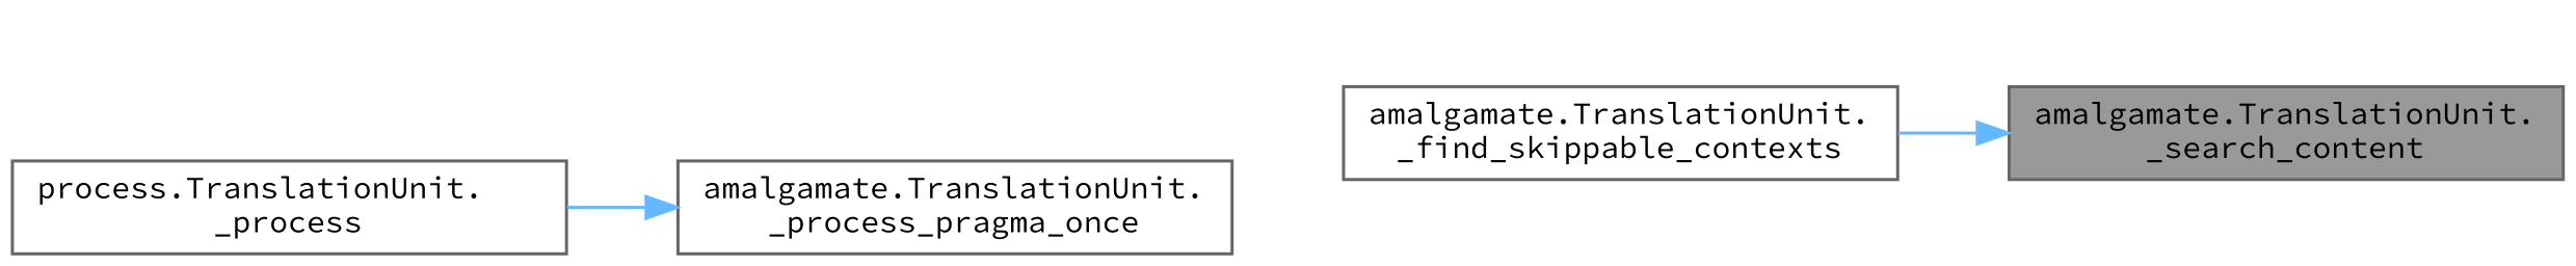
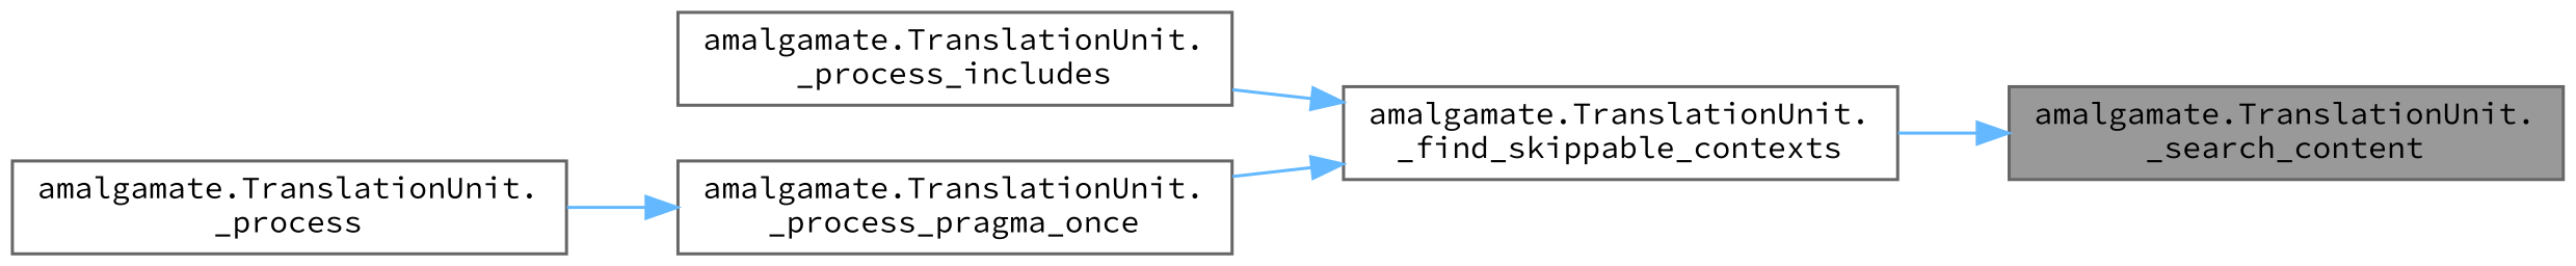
  digraph {
    fontname="Source Code Pro"
    rankdir=RL
    node [color=grey40 fillcolor=white fontname="Source Code Pro" fontsize=10 shape=box style=filled]
    edge [color=steelblue1 dir=back fontname="Source Code Pro" fontsize=10 labelfontname=Helvetica labelfontsize=10 style=solid]
    n1 [color=gray40 fillcolor=grey60 fontcolor=black height=0.2 label="amalgamate.TranslationUnit.\l_search_content" width=0.4]
    n2 [height=0.2 label="amalgamate.TranslationUnit.\l_find_skippable_contexts" width=0.4]
+   n3 [height=0.2 label="amalgamate.TranslationUnit.\l_process_includes" width=0.4]
    n4 [height=0.2 label="amalgamate.TranslationUnit.\l_process_pragma_once" width=0.4]
-   n5 [height=0.2 label="process.TranslationUnit.\l_process" width=0.4]
+   n5 [height=0.2 label="amalgamate.TranslationUnit.\l_process" width=0.4]
    n1 -> n2
+   n2 -> n3
+   n2 -> n4
    n4 -> n5
  }
